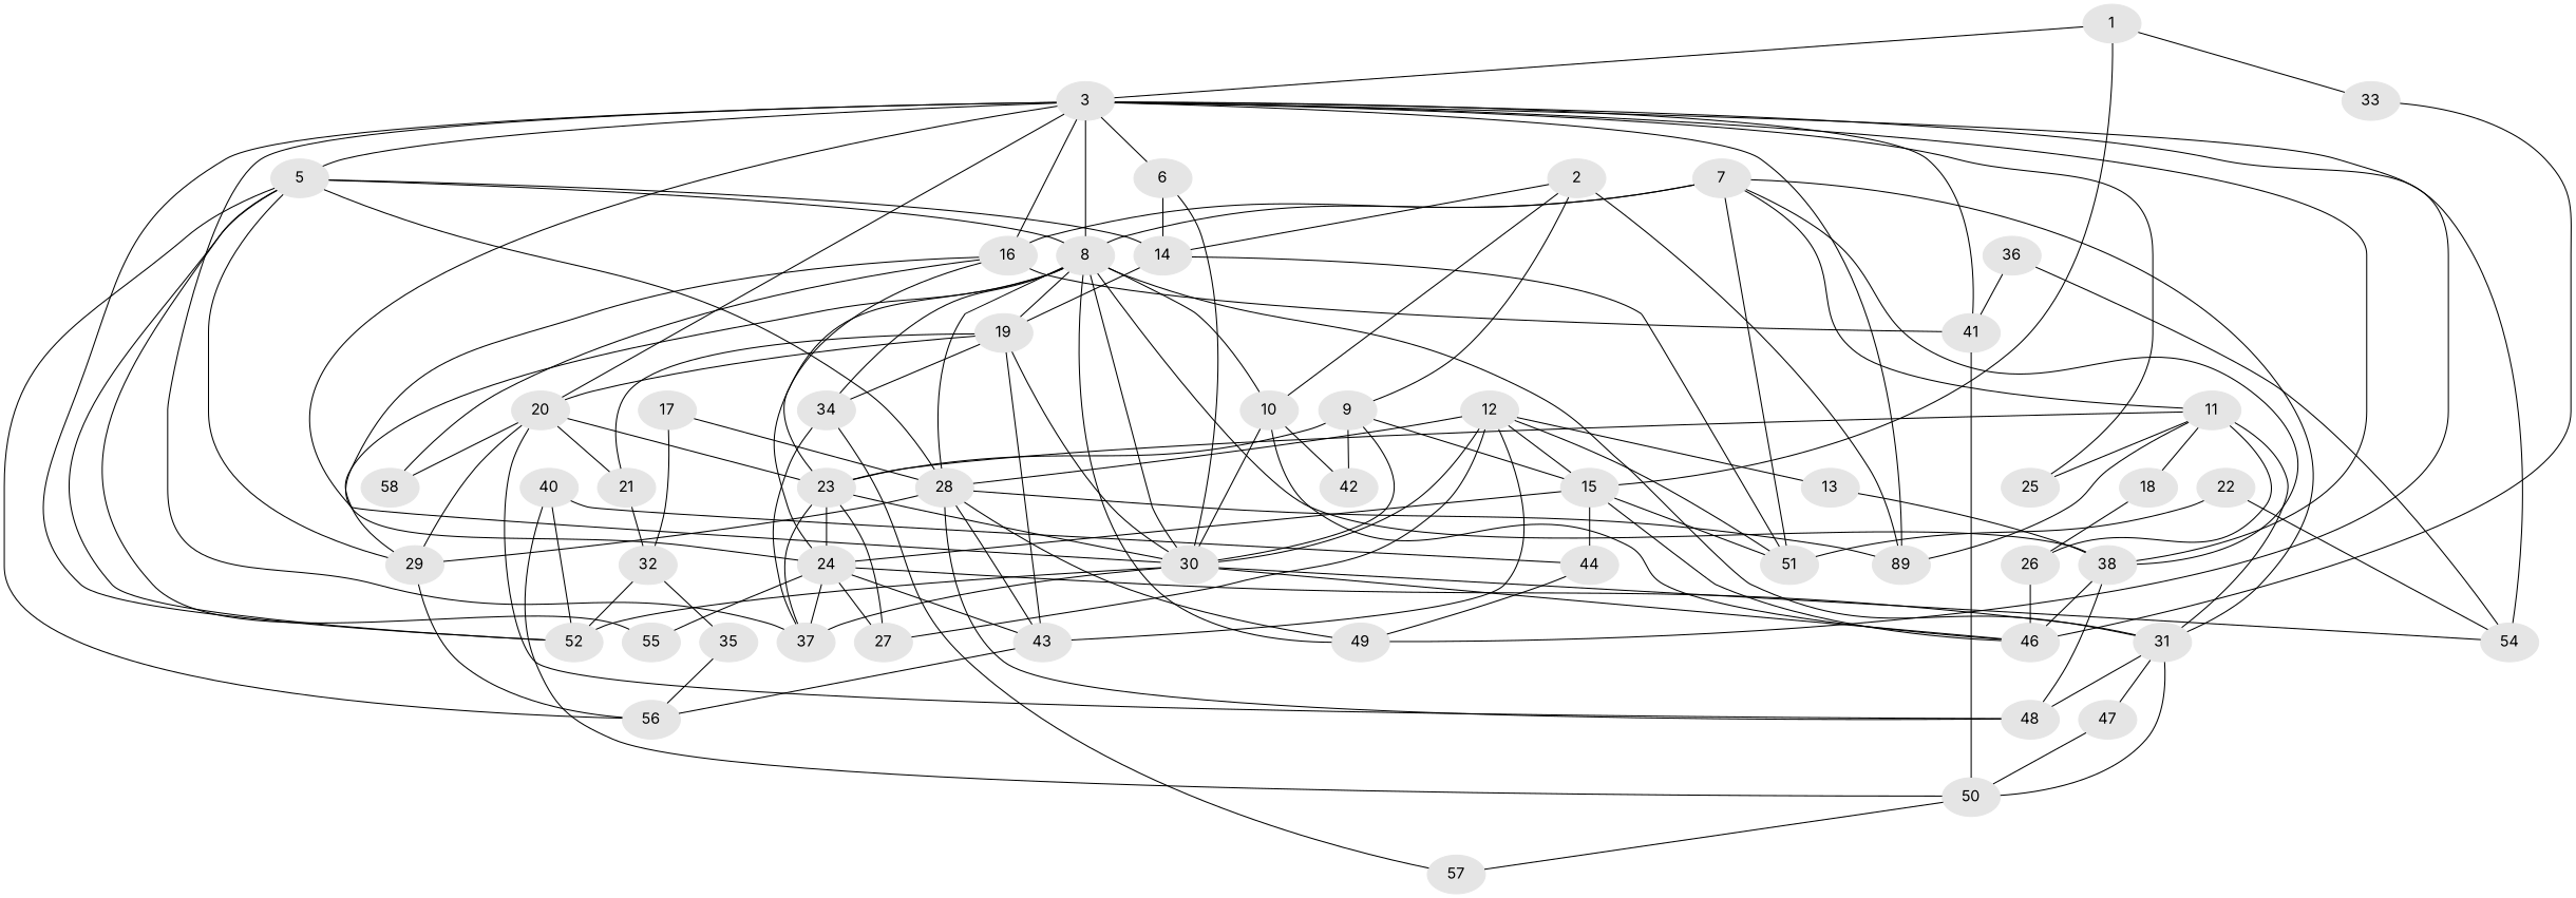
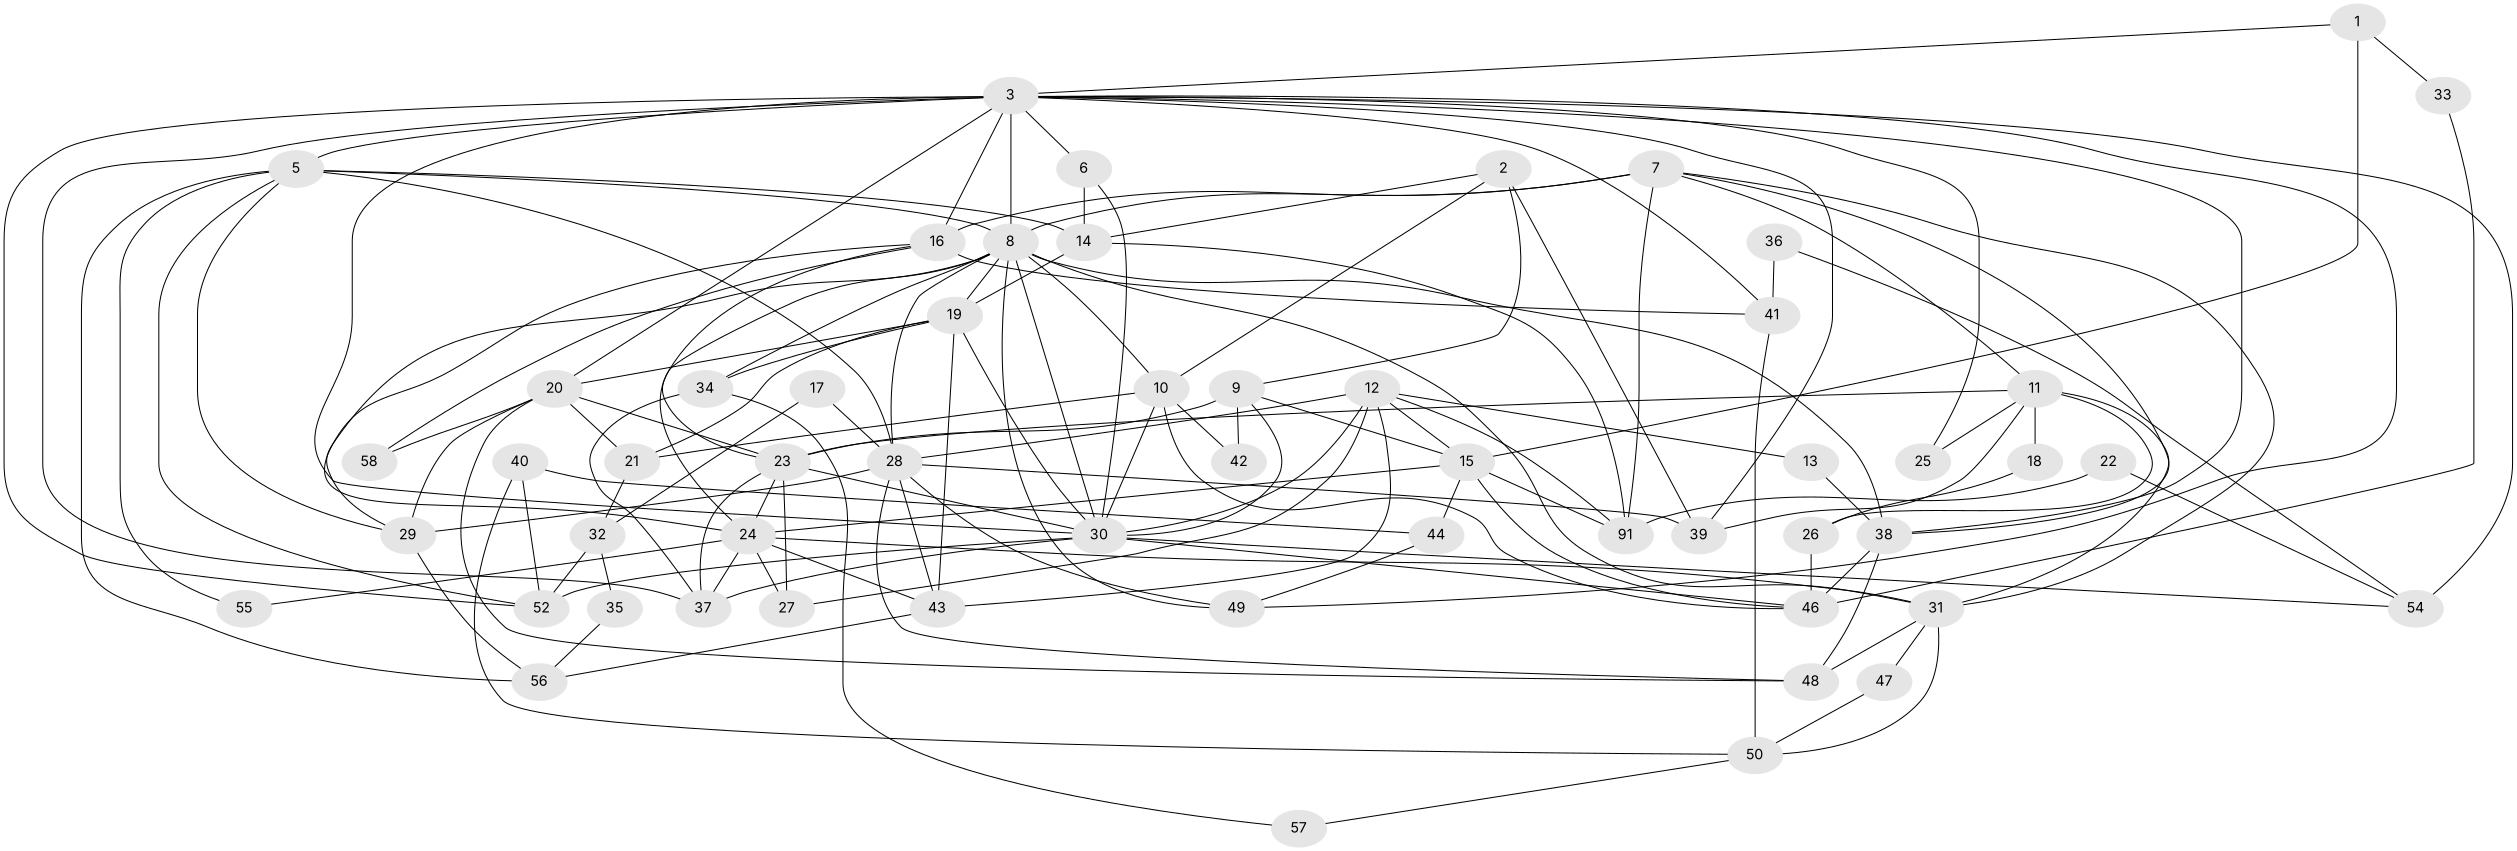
  graph {
    fontname=Inter
    node [color=gray90 fontname=Inter style=filled]
    edge [fontname=Inter weight=1.0]
    1
    3
    15
    33
    20
-   39 [label=89]
+   39
    5
    6
    8
    16
    25
    30
    37
    38
    41
    49
    52
    54
-   51
+   51 [label=91]
    24
    46
    44
    2
    9
    10
    14
    23
    42
    21
    19
    29
    58
    48
    55
    28
    56
    31
    34
    50
    11
    18
    26
    43
    7
    47
    27
    57
    32
    12
    13
    17
    35
    22
    36
    40
    1 -- 3
    1 -- 15
    1 -- 33
    3 -- 20 [weight=2.0]
    3 -- 39
    3 -- 5
    3 -- 6
    3 -- 8 [weight=4.0]
    3 -- 16
    3 -- 25
    3 -- 30
    3 -- 37
    3 -- 38
    3 -- 41 [weight=2.0]
    3 -- 49
    3 -- 52
    3 -- 54
    15 -- 51
    15 -- 24
    15 -- 46
    15 -- 44
    33 -- 46
    20 -- 23
    20 -- 21
    20 -- 29 [weight=2.0]
    20 -- 58
    20 -- 48
    5 -- 8 [weight=2.0]
    5 -- 52
    5 -- 14
    5 -- 29
    5 -- 55
    5 -- 28
    5 -- 56
    6 -- 30
    6 -- 14
    8 -- 30
    8 -- 38
    8 -- 49
    8 -- 24
    8 -- 10
    8 -- 19 [weight=2.0]
    8 -- 29
    8 -- 28
    8 -- 31
    8 -- 34
    16 -- 41 [weight=2.0]
    16 -- 24
    16 -- 23
    16 -- 58
    30 -- 37 [weight=2.0]
    30 -- 52
    30 -- 54
    30 -- 46
    38 -- 46
    38 -- 48
    41 -- 50
    24 -- 37
    24 -- 55
    24 -- 31
    24 -- 43
    24 -- 27 [weight=3.0]
    44 -- 49
    2 -- 39
    2 -- 9
    2 -- 10
    2 -- 14
    9 -- 15
    9 -- 30
    9 -- 23 [weight=4.0]
    9 -- 42
    10 -- 30 [weight=2.0]
    10 -- 46
    10 -- 42
+   10 -- 21
    14 -- 51
    14 -- 19
    23 -- 30
    23 -- 37
    23 -- 24 [weight=3.0]
    23 -- 27
    21 -- 32
    19 -- 20 [weight=2.0]
    19 -- 30
    19 -- 21
    19 -- 34
    19 -- 43
    29 -- 56
    28 -- 39
    28 -- 49
    28 -- 29
    28 -- 48
    28 -- 43
    31 -- 48
    31 -- 50
    31 -- 47
    34 -- 37
    34 -- 57
    50 -- 57
    11 -- 39
    11 -- 25
    11 -- 23
    11 -- 31 [weight=2.0]
    11 -- 18
    11 -- 26
    18 -- 26
    26 -- 46
    43 -- 56
    7 -- 8 [weight=2.0]
    7 -- 16 [weight=2.0]
    7 -- 38
    7 -- 51
    7 -- 31
    7 -- 11
    47 -- 50
    32 -- 52
    32 -- 35
    12 -- 15
    12 -- 30
    12 -- 51
    12 -- 28 [weight=2.0]
    12 -- 43
    12 -- 27 [weight=3.0]
    12 -- 13
    13 -- 38
    17 -- 28
    17 -- 32
    35 -- 56
    22 -- 54
    22 -- 51
    36 -- 41
    36 -- 54
    40 -- 52
    40 -- 44
    40 -- 50
  }
